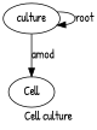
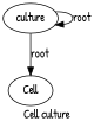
  digraph {
    label="Cell culture"
    fontname="Patrick Hand"
    node [fillcolor=white style=filled fontname="Patrick Hand"]
    edge [fontname="Patrick Hand"]
    n1 [label=culture]
    n2 [label=Cell]
    n1 -> n1 [label=root]
-   n1 -> n2 [label=amod]
+   n1 -> n2 [label=root]
  }
